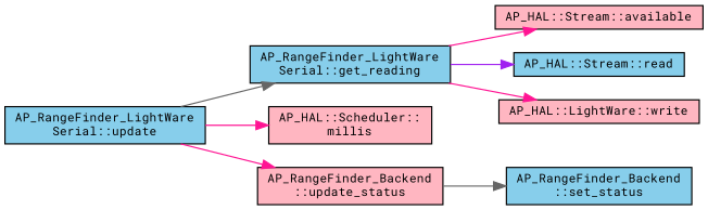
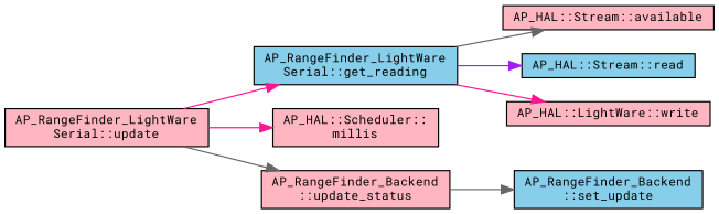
  digraph {
    fontname="Roboto Mono"
    rankdir=LR
    node [color=black fillcolor=lightpink fontname="Roboto Mono" fontsize=10 shape=record style=filled]
    edge [color=gray40 fontname="Roboto Mono" fontsize=10 labelfontname=Helvetica labelfontsize=10 style=solid]
-   n1 [fillcolor=skyblue fontcolor=black height=0.2 label="AP_RangeFinder_LightWare\lSerial::update" width=0.4]
+   n1 [fontcolor=black height=0.2 label="AP_RangeFinder_LightWare\lSerial::update" width=0.4]
    n2 [fillcolor=skyblue height=0.2 label="AP_RangeFinder_LightWare\lSerial::get_reading" width=0.4]
    n3 [height=0.2 label="AP_HAL::Scheduler::\lmillis" width=0.4]
    n4 [height=0.2 label="AP_RangeFinder_Backend\l::update_status" width=0.4]
    n5 [height=0.2 label="AP_HAL::Stream::available" width=0.4]
    n6 [fillcolor=skyblue height=0.2 label="AP_HAL::Stream::read" width=0.4]
    n7 [height=0.2 label="AP_HAL::LightWare::write" width=0.4]
-   n8 [fillcolor=skyblue height=0.2 label="AP_RangeFinder_Backend\l::set_status" width=0.4]
-   n1 -> n2
+   n8 [fillcolor=skyblue height=0.2 label="AP_RangeFinder_Backend\l::set_update" width=0.4]
+   n1 -> n2 [color=deeppink]
    n1 -> n3 [color=deeppink]
-   n1 -> n4 [color=deeppink]
-   n2 -> n5 [color=deeppink]
+   n1 -> n4
+   n2 -> n5
    n2 -> n6 [color=purple]
    n2 -> n7 [color=deeppink]
    n4 -> n8
  }
